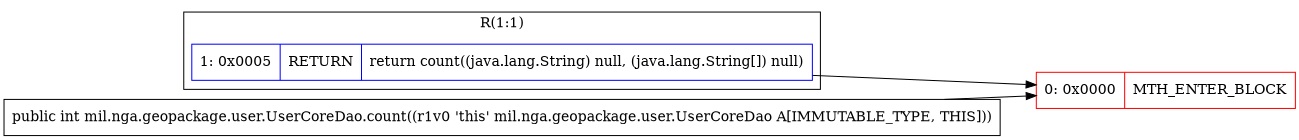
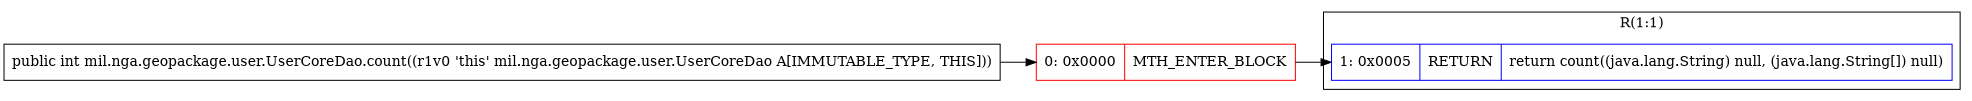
  digraph {
    rankdir=LR
    node [shape=record]
    n1 [color=blue label="{1\:\ 0x0005|RETURN\l|return count((java.lang.String) null, (java.lang.String[]) null)\l}"]
    n2 [color=red label="{0\:\ 0x0000|MTH_ENTER_BLOCK\l}"]
    n3 [label="{public int mil.nga.geopackage.user.UserCoreDao.count((r1v0 'this' mil.nga.geopackage.user.UserCoreDao A[IMMUTABLE_TYPE, THIS])) }"]
    subgraph cluster_1 {
      label="R(1:1)"
      n1
    }
-   n1 -> n2
+   n2 -> n1
    n3 -> n2
  }
